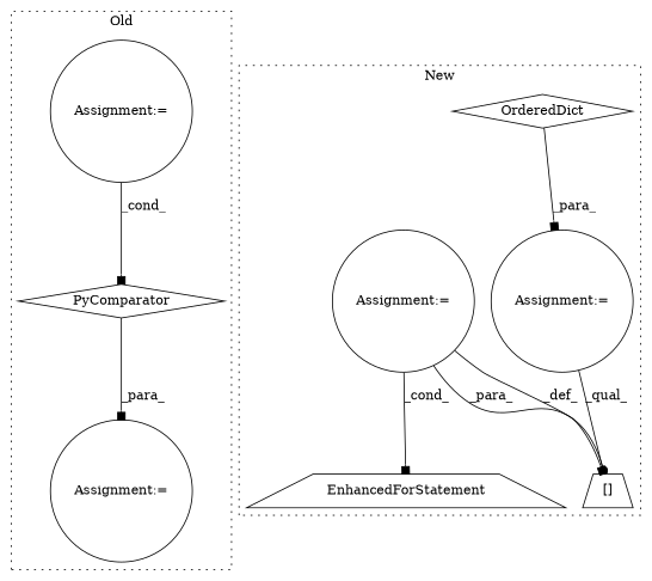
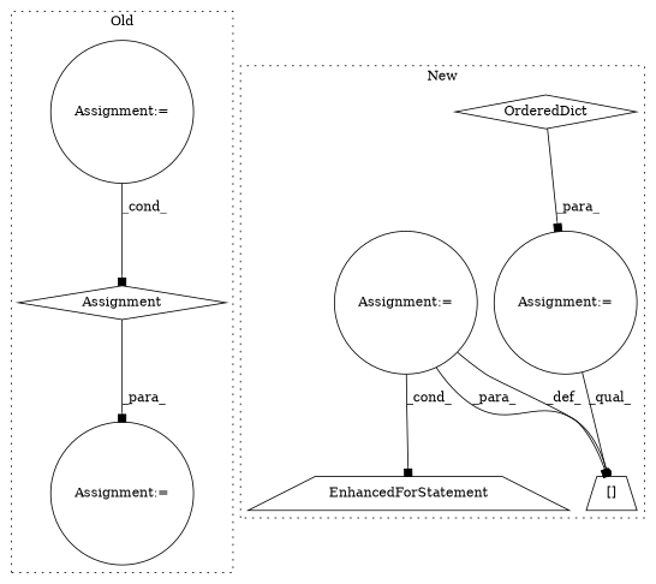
  digraph {
    node [a=7 l=39 s=6812 shape=circle]
    edge [arrowhead=box]
-   n1 [a=113 label=PyComparator shape=diamond]
+   n1 [a=113 label=Assignment shape=diamond]
    n2 [label="Assignment:="]
    n3 [l=14 label="Assignment:=" s=6702]
    n4 [a=32 l=13 label=OrderedDict s=6775 shape=diamond]
    n5 [l=1 label="Assignment:=" s=6774]
    n6 [a=2 l="7,1" label="[]" s="6896,6940" shape=trapezium]
    n7 [l="57,2" label="Assignment:=" s="6796,6884"]
    n8 [a=70 l="57,2" label=EnhancedForStatement s="6796,6884" shape=trapezium]
    subgraph cluster_1 {
      label=Old
      style=dotted
      n1
      n2
      n3
    }
    subgraph cluster_2 {
      label=New
      style=dotted
      n4
      n5
      n6
      n7
      n8
    }
    n1 -> n3 [label=_para_]
    n2 -> n1 [label=_cond_]
    n4 -> n5 [label=_para_]
    n5 -> n6 [label=_qual_ arrowhead=dot]
    n7 -> n6 [label=_def_]
    n7 -> n6 [label=_para_ arrowhead=dot]
    n7 -> n8 [label=_cond_]
  }
